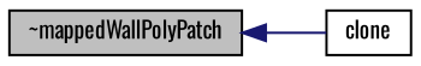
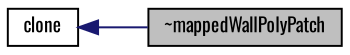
  digraph {
    rankdir=LR
    fontname=Oswald
    node [color=black fontname=Oswald fontsize=10 shape=record]
    n1 [fillcolor=grey75 fontcolor=black height=0.2 label="~mappedWallPolyPatch" style=filled width=0.4]
    n2 [height=0.2 label=clone width=0.4]
-   n1 -> n2 [color=midnightblue dir=back fontname=Oswald fontsize=10 labelfontname=FreeSans labelfontsize=10 style=solid]
+   n2 -> n1 [color=midnightblue dir=back fontname=Oswald fontsize=10 labelfontname=FreeSans labelfontsize=10 style=solid]
  }
